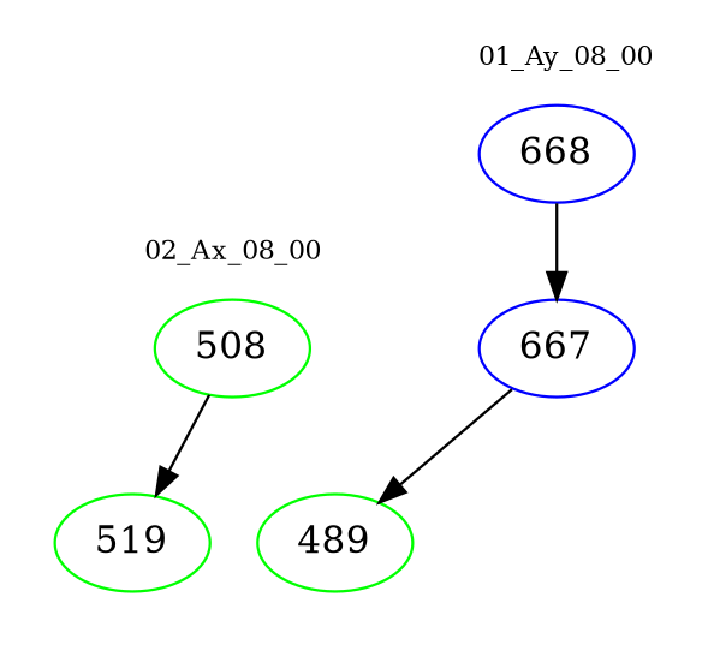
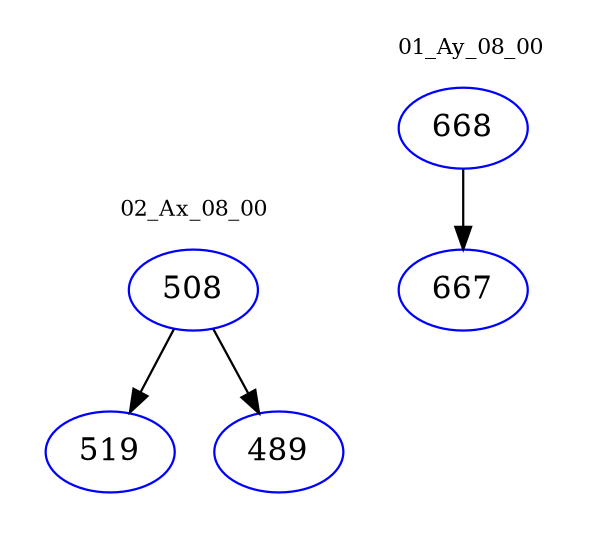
  digraph {
    node [color=blue]
    edge [color=black]
-   n1 [color=green label=508]
-   n2 [color=green label=489]
-   n3 [color=green label=519]
+   n1 [label=508]
+   n2 [label=489]
+   n3 [label=519]
    n4 [label=668]
    n5 [label=667]
    subgraph cluster_1 {
      color=white
      fontsize=10
      label="02_Ax_08_00"
      n1
      n2
      n3
    }
    subgraph cluster_2 {
      color=white
      fontsize=10
      label="01_Ay_08_00"
      n4
      n5
    }
-   n5 -> n2
+   n1 -> n2
    n1 -> n3
    n4 -> n5
  }
